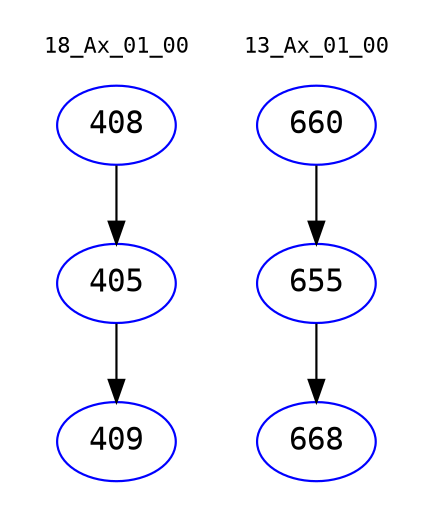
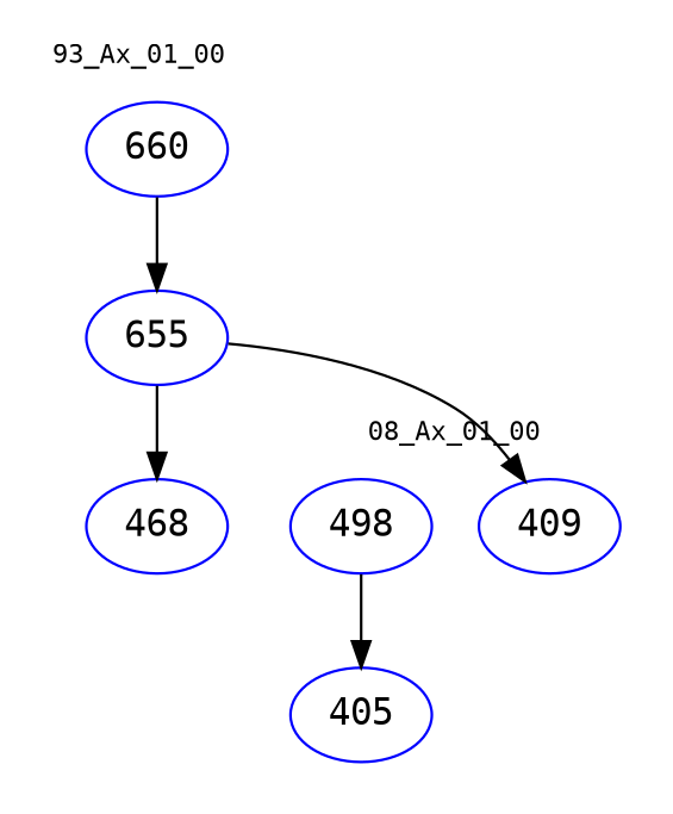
  digraph {
    fontname="DejaVu Sans Mono"
    node [color=blue fontname="DejaVu Sans Mono"]
    edge [color=black fontname="DejaVu Sans Mono"]
    n1 [label=405]
    n2 [label=409]
-   n3 [label=408]
+   n3 [label=498]
    n4 [label=655]
    n5 [label=660]
-   n6 [label=668]
+   n6 [label=468]
    subgraph cluster_1 {
      color=white
      fontsize=10
-     label="18_Ax_01_00"
+     label="08_Ax_01_00"
      n1
      n2
      n3
    }
    subgraph cluster_2 {
      color=white
      fontsize=10
-     label="13_Ax_01_00"
+     label="93_Ax_01_00"
      n4
      n5
      n6
    }
-   n1 -> n2
+   n4 -> n2
    n3 -> n1
    n4 -> n6
    n5 -> n4
  }
